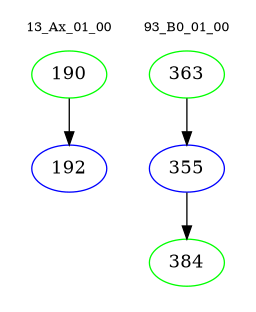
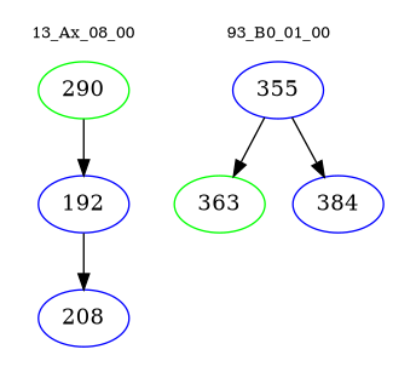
  digraph {
    node [color=blue]
    edge [color=black]
-   n1 [color=green label=190]
+   n1 [color=green label=290]
    n2 [label=192]
+   n3 [label=208]
    n4 [color=green label=363]
    n5 [label=355]
-   n6 [color=green label=384]
+   n6 [label=384]
    subgraph cluster_1 {
      color=white
      fontsize=10
-     label="13_Ax_01_00"
+     label="13_Ax_08_00"
      n1
      n2
+     n3
    }
    subgraph cluster_2 {
      color=white
      fontsize=10
      label="93_B0_01_00"
      n4
      n5
      n6
    }
    n1 -> n2
-   n4 -> n5
+   n2 -> n3
+   n5 -> n4
    n5 -> n6
  }
